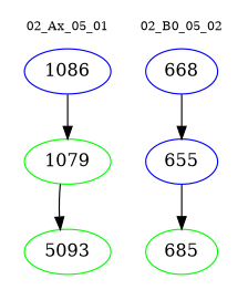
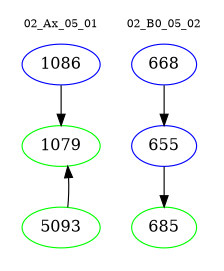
  digraph {
    node [color=blue]
    edge [color=black]
    n1 [label=1086]
    n2 [color=green label=1079]
    n3 [color=green label=5093]
    n4 [label=668]
    n5 [label=655]
    n6 [color=green label=685]
    subgraph cluster_1 {
      color=white
      fontsize=10
      label="02_Ax_05_01"
      n1
      n2
      n3
    }
    subgraph cluster_2 {
      color=white
      fontsize=10
      label="02_B0_05_02"
      n4
      n5
      n6
    }
    n1 -> n2
-   n2 -> n3
+   n3 -> n2
    n4 -> n5
    n5 -> n6
  }
